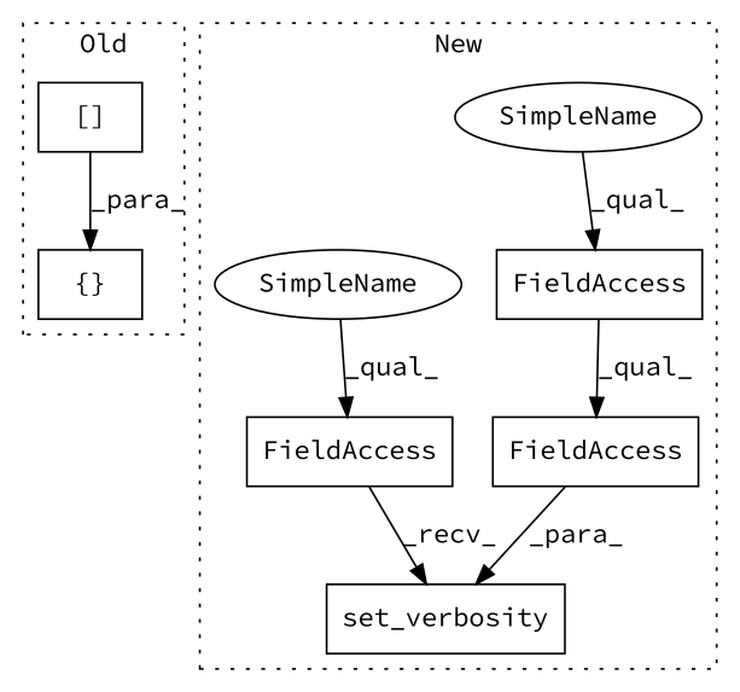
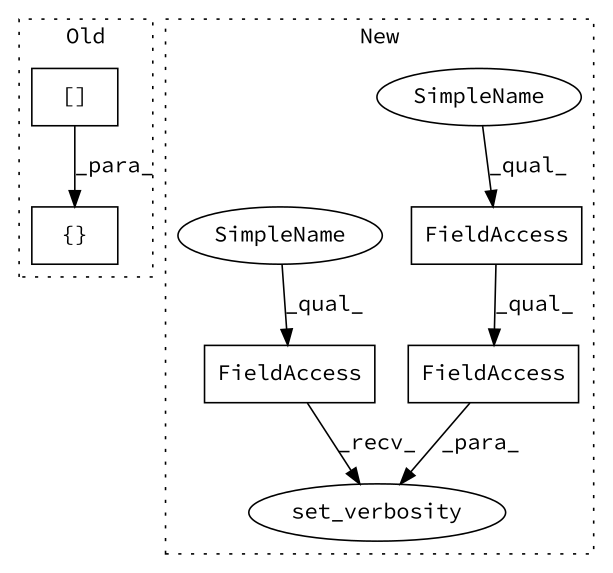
  digraph {
    fontname="Source Code Pro"
    node [a=22 l=18 s=2449 shape=box fontname="Source Code Pro"]
    edge [fontname="Source Code Pro"]
    n1 [a=2 l="9,1" label="[]" s="2358,2368"]
    n2 [a=4 l="1,1" label="{}" s="2357,2369"]
-   n3 [a=32 l="14,1" label=set_verbosity s="2435,2472"]
+   n3 [a=32 l="14,1" label=set_verbosity s="2435,2472" shape=ellipse]
    n4 [l=23 label=FieldAccess]
    n5 [label=FieldAccess]
    n6 [label=FieldAccess s=2416]
    n7 [a=42 l=10 label=SimpleName shape=ellipse]
    n8 [a=42 l=10 label=SimpleName s=2416 shape=ellipse]
    subgraph cluster_1 {
      label=Old
      style=dotted
      n1
      n2
    }
    subgraph cluster_2 {
      label=New
      style=dotted
      n3
      n4
      n5
      n6
      n7
      n8
    }
    n1 -> n2 [label=_para_]
    n4 -> n3 [label=_para_]
    n5 -> n4 [label=_qual_]
    n6 -> n3 [label=_recv_]
    n7 -> n5 [label=_qual_]
    n8 -> n6 [label=_qual_]
  }
